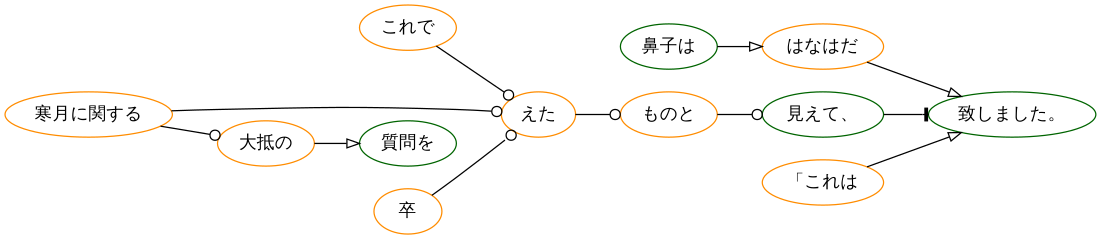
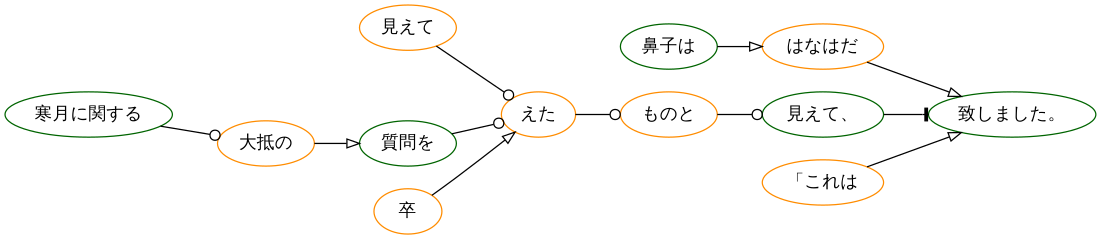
  digraph {
    fontname="Fira Sans"
    rankdir=LR
    node [color=darkorange fontname="Fira Sans"]
    edge [arrowhead=onormal fontname="Fira Sans"]
    n1 [color=darkgreen label="鼻子は"]
    n2 [label="はなはだ"]
    n3 [color=darkgreen label="致しました。"]
-   n4 [label="これで"]
+   n4 [label="見えて"]
    n5 [label="えた"]
    n6 [label="ものと"]
-   n7 [label="寒月に関する"]
+   n7 [color=darkgreen label="寒月に関する"]
    n8 [label="大抵の"]
    n9 [color=darkgreen label="質問を"]
    n10 [label="卒"]
    n11 [color=darkgreen label="見えて、"]
    n12 [label="「これは"]
    n1 -> n2
    n2 -> n3
    n4 -> n5 [arrowhead=odot]
    n5 -> n6 [arrowhead=odot]
    n6 -> n11 [arrowhead=odot]
    n7 -> n8 [arrowhead=odot]
    n8 -> n9
-   n7 -> n5 [arrowhead=odot]
-   n10 -> n5 [arrowhead=odot]
+   n9 -> n5 [arrowhead=odot]
+   n10 -> n5
    n11 -> n3 [arrowhead=tee]
    n12 -> n3
  }
